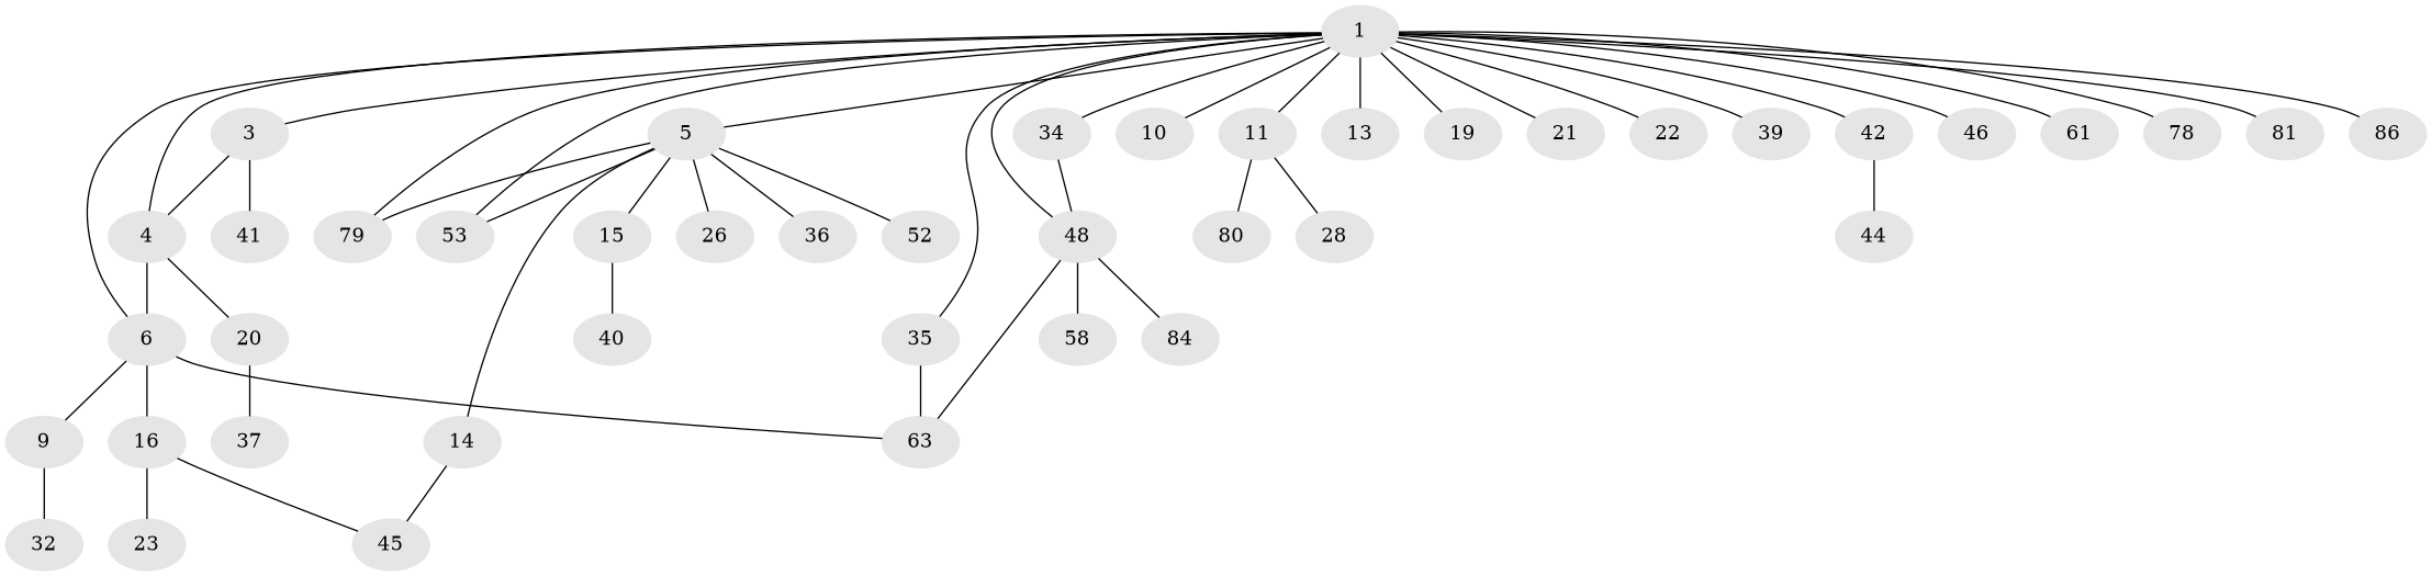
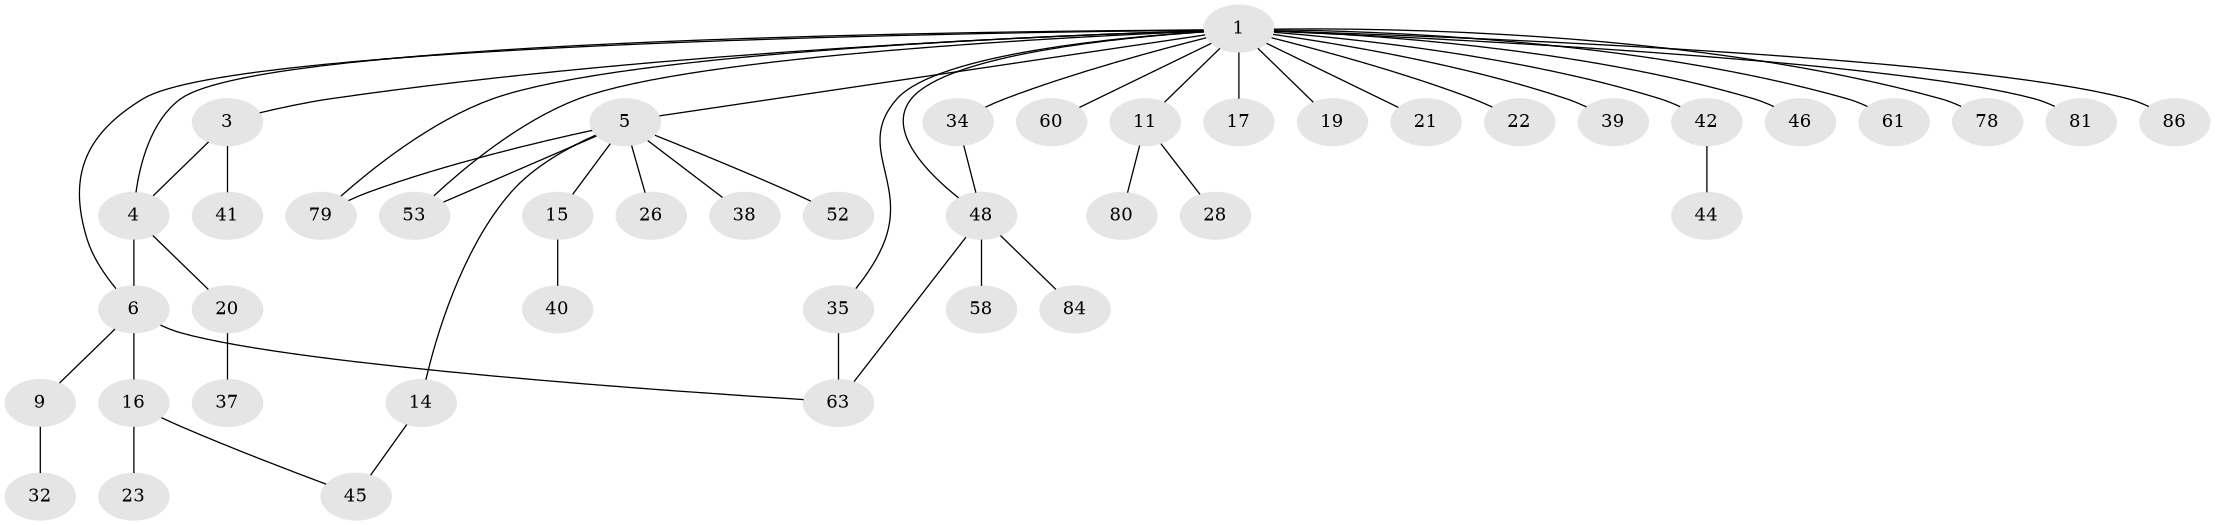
  graph {
    node [color=gray90 style=filled]
    1 [super="+2+29+8+25"]
    3
    4 [super="+27"]
    5
    6 [super="+38+7"]
-   10 [super="+83+56+30"]
+   10 [super="+83+56+30" label=60]
    11
-   17 [super="+75" label=13]
+   17 [super="+75"]
    19
    21
    22 [super="+74"]
    n12 [label=34]
    35 [super="+54+65"]
    39
    42
    46
    48 [super="+55"]
    61
    78
    79
    81
    86
    53
    n24 [label=41]
    20 [super="+50"]
    n26 [label=14 super="+64"]
    15
    26
-   36 [super="+47"]
+   36 [super="+47" label=38]
    52
    9 [super="+69+13"]
    16 [super="+67+60"]
    63 [super="+71"]
    32
    28
    80
    44
    n38 [label=58 super="+57"]
    84
    37
    45 [super="+58"]
    40
    23
    1 -- 3
    1 -- 4
    1 -- 5
    1 -- 6
    1 -- 10
    1 -- 11
    1 -- 17
    1 -- 19
    1 -- 21 [weight=2]
    1 -- 22
    1 -- n12
    1 -- 35
    1 -- 39
    1 -- 42
    1 -- 46
    1 -- 48
    1 -- 61
    1 -- 78
    1 -- 79
    1 -- 81
    1 -- 86
    1 -- 53
    3 -- 4
    3 -- n24
    4 -- 6
    4 -- 20
    5 -- 79
    5 -- 53
    5 -- n26
    5 -- 15
    5 -- 26
    5 -- 36
    5 -- 52
    6 -- 9
    6 -- 16 [weight=2]
    6 -- 63
    11 -- 28
    11 -- 80
    n12 -- 48
    35 -- 63
    42 -- 44
    48 -- 63
    48 -- n38
    48 -- 84
    20 -- 37
    n26 -- 45
    15 -- 40
    9 -- 32
    16 -- 45
    16 -- 23
  }
